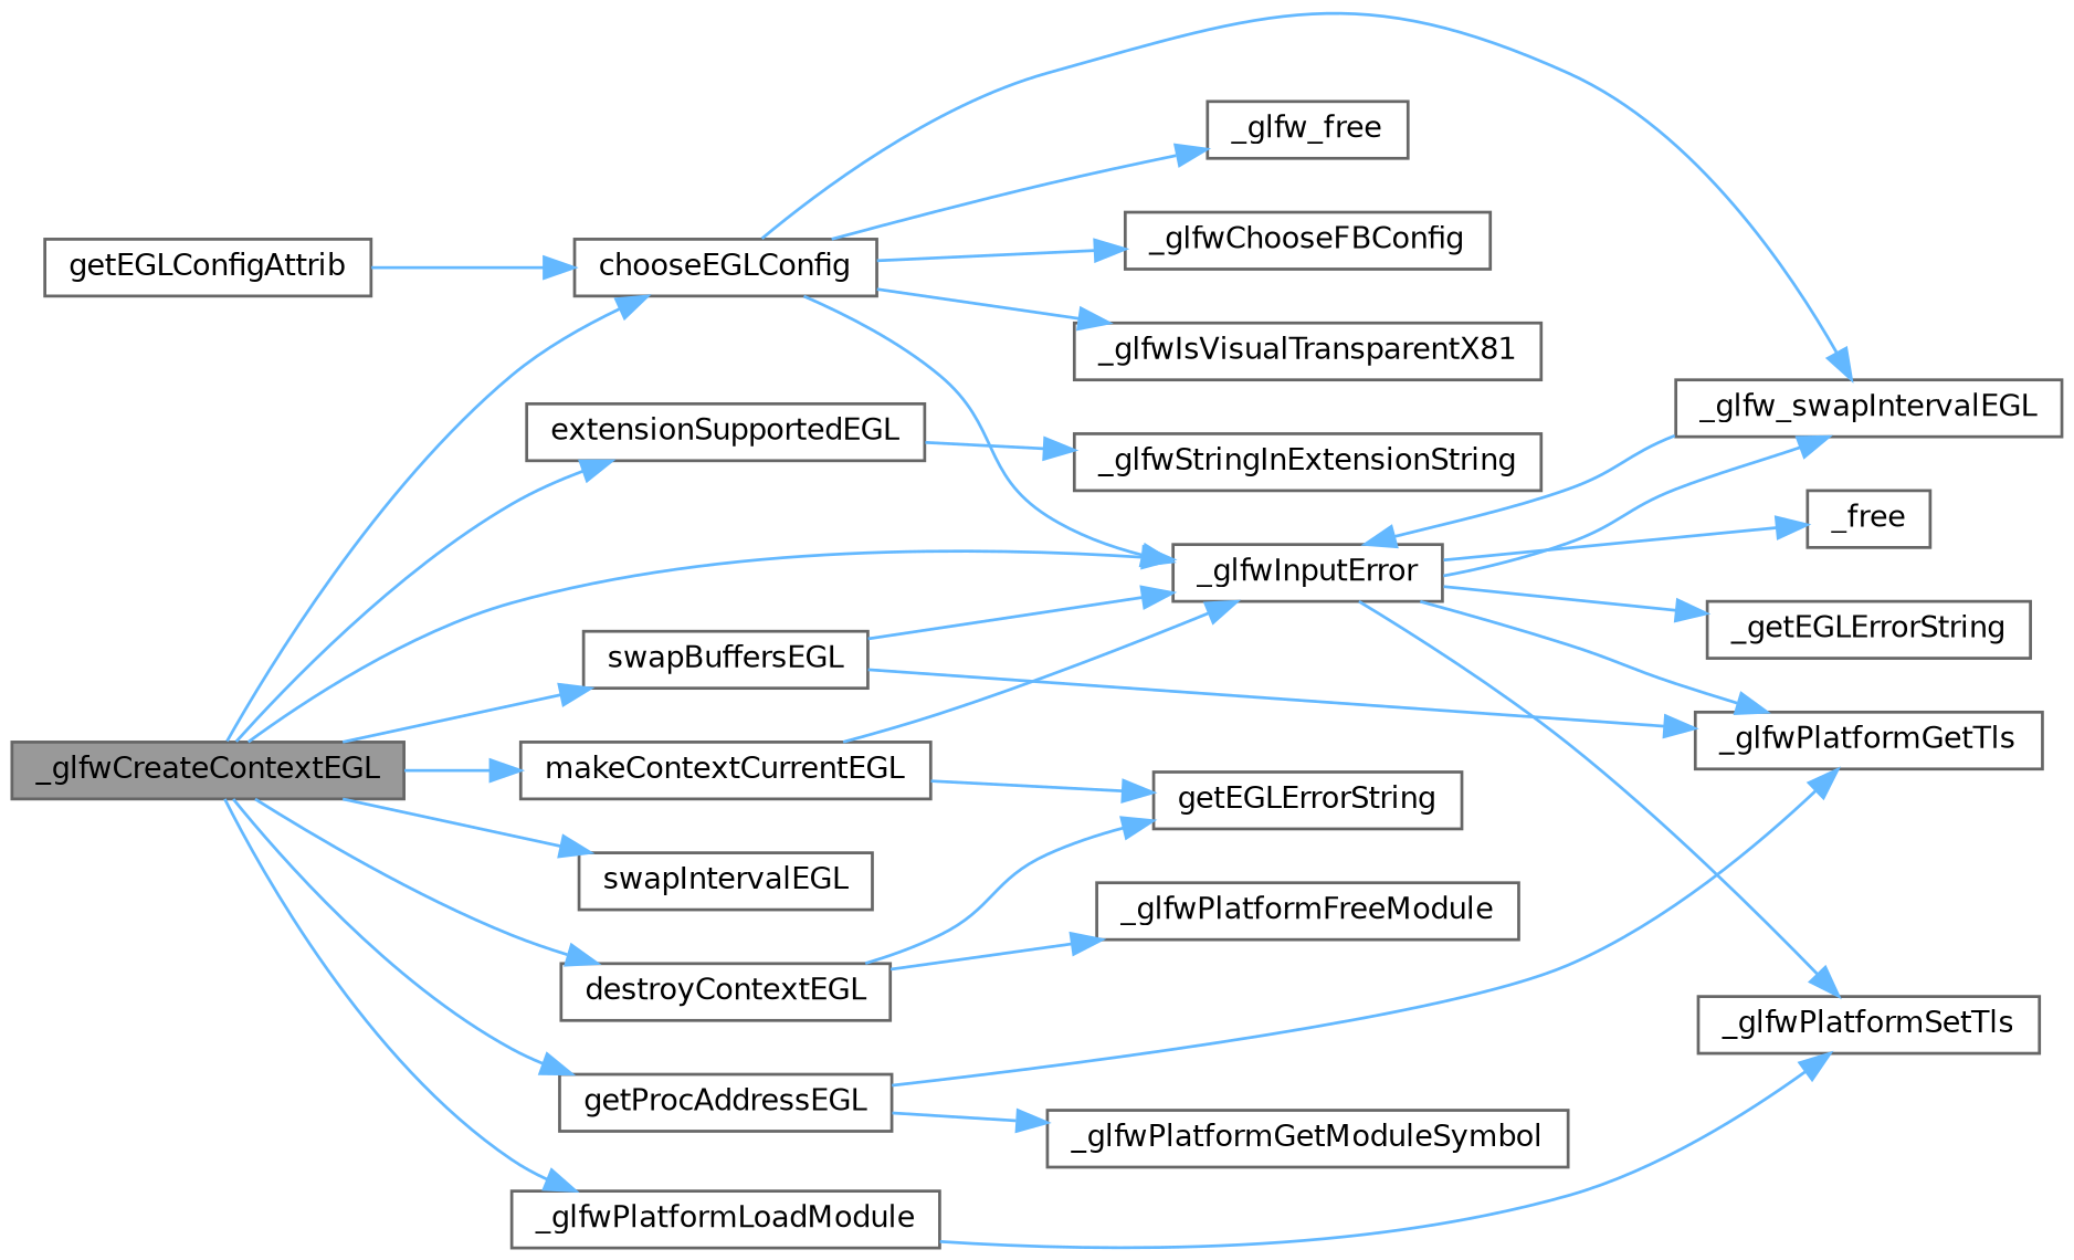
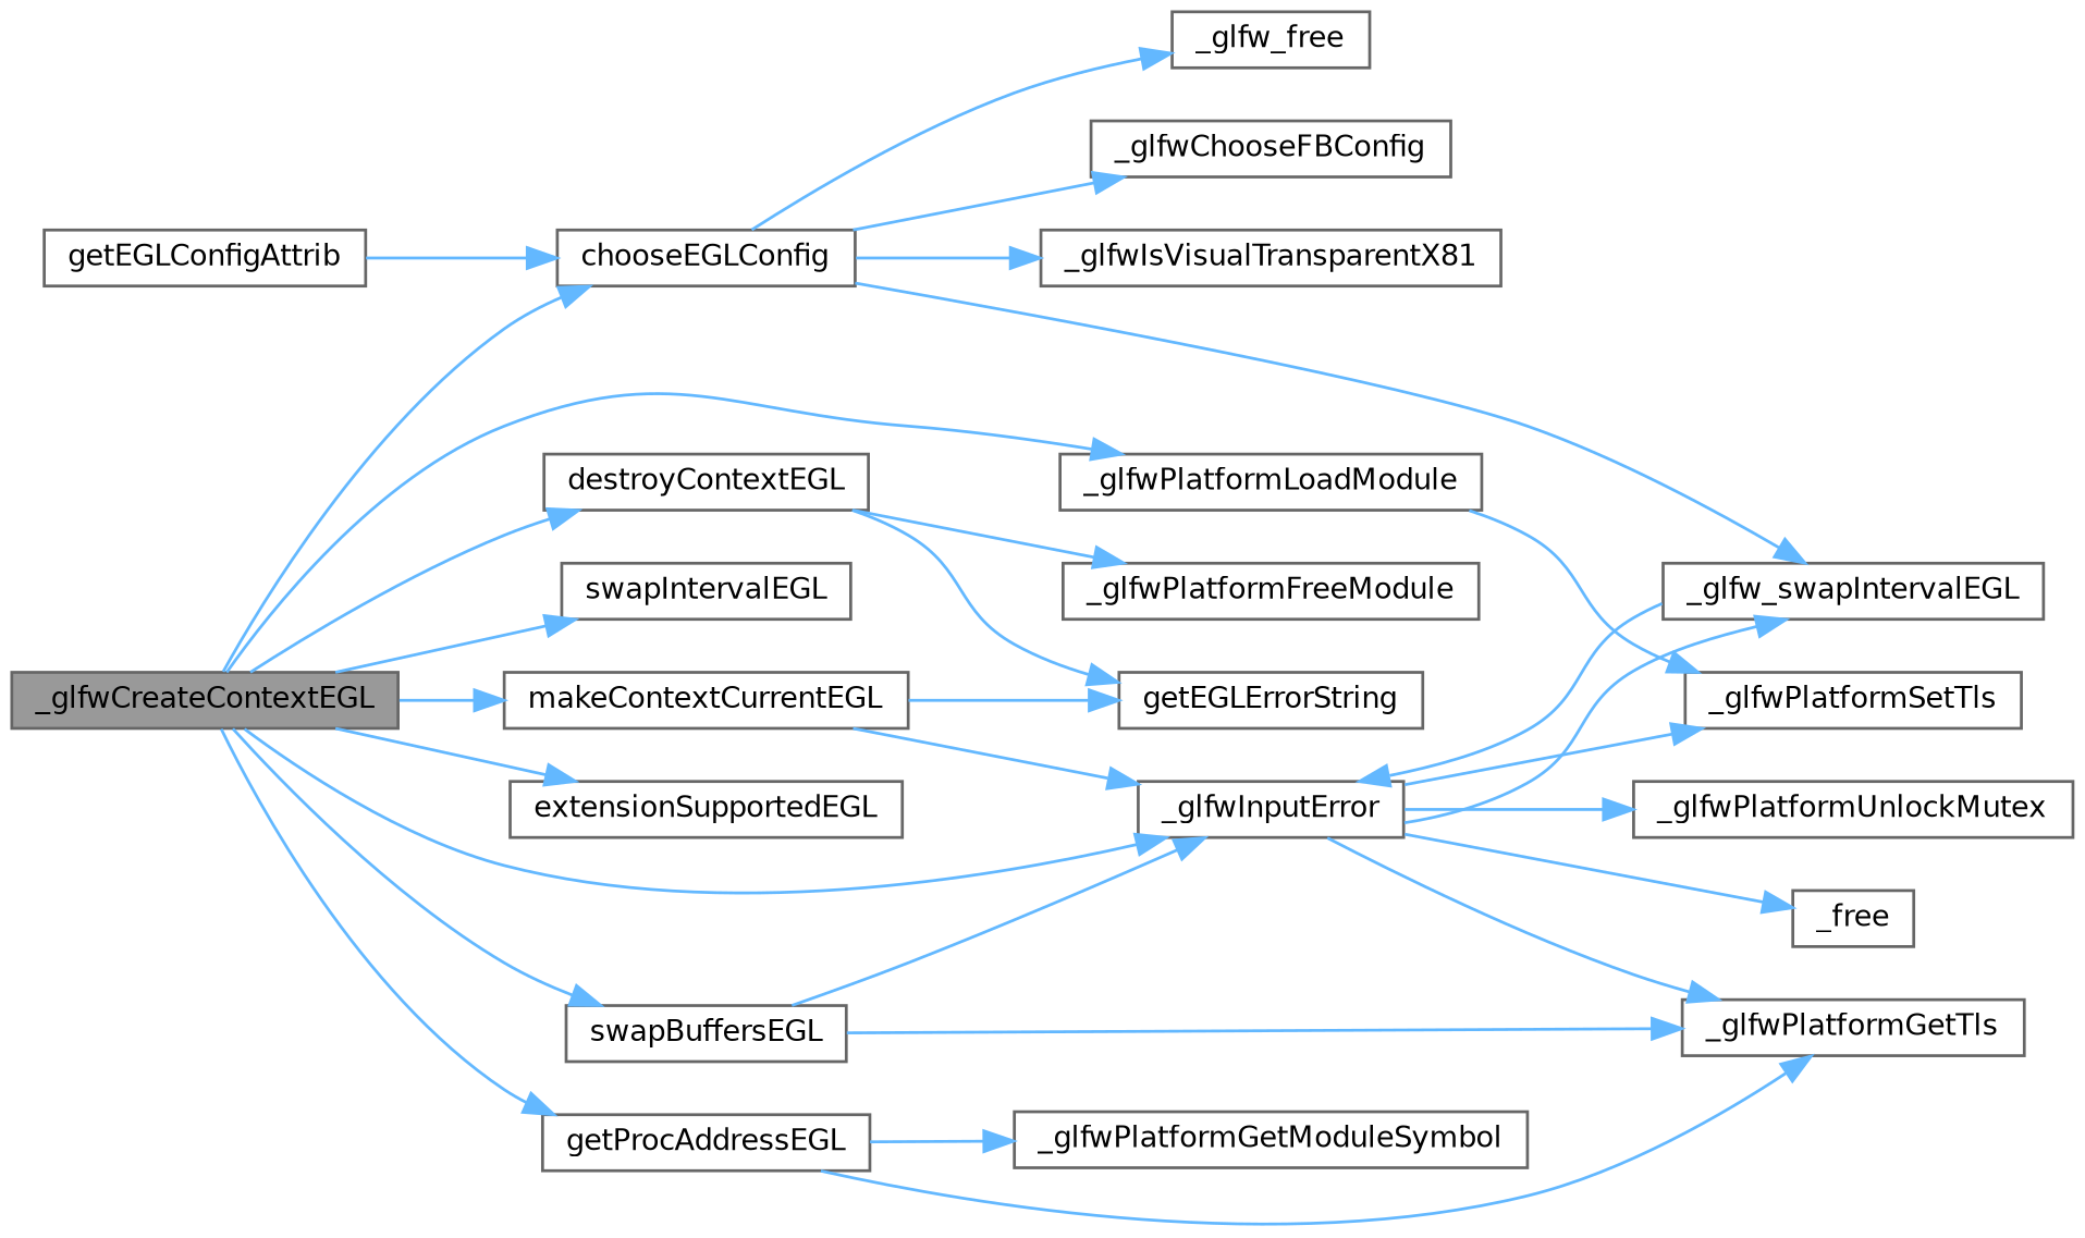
  digraph {
    rankdir=LR
    node [color=grey40 fillcolor=white fontname=Helvetica fontsize=10 shape=box style=filled]
    edge [color=steelblue1 fontname=Helvetica fontsize=10 labelfontname=Helvetica labelfontsize=10 style=solid]
    n1 [color=gray40 fillcolor=grey60 fontcolor=black height=0.2 label=_glfwCreateContextEGL width=0.4]
    n2 [height=0.2 label=_glfwInputError width=0.4]
    n3 [height=0.2 label=_glfwPlatformLoadModule width=0.4]
    n4 [height=0.2 label=chooseEGLConfig width=0.4]
    n5 [height=0.2 label=destroyContextEGL width=0.4]
    n6 [height=0.2 label=extensionSupportedEGL width=0.4]
    n7 [height=0.2 label=getProcAddressEGL width=0.4]
    n8 [height=0.2 label=makeContextCurrentEGL width=0.4]
    n9 [height=0.2 label=swapBuffersEGL width=0.4]
    n10 [height=0.2 label=swapIntervalEGL width=0.4]
    n11 [height=0.2 label=_glfw_swapIntervalEGL width=0.4]
    n12 [height=0.2 label=_glfwPlatformGetTls width=0.4]
    n13 [height=0.2 label=_free width=0.4]
    n14 [height=0.2 label=_glfwPlatformSetTls width=0.4]
-   n15 [height=0.2 label=_getEGLErrorString width=0.4]
+   n15 [height=0.2 label=_glfwPlatformUnlockMutex width=0.4]
    n16 [height=0.2 label=_glfw_free width=0.4]
    n17 [height=0.2 label=_glfwChooseFBConfig width=0.4]
    n18 [height=0.2 label=_glfwIsVisualTransparentX81 width=0.4]
    n19 [height=0.2 label=getEGLErrorString width=0.4]
    n20 [height=0.2 label=_glfwPlatformFreeModule width=0.4]
-   n21 [height=0.2 label=_glfwStringInExtensionString width=0.4]
    n22 [height=0.2 label=_glfwPlatformGetModuleSymbol width=0.4]
    n23 [height=0.2 label=getEGLConfigAttrib width=0.4]
    n1 -> n2
    n1 -> n3
    n1 -> n4
    n1 -> n5
    n1 -> n6
    n1 -> n7
    n1 -> n8
    n1 -> n9
    n1 -> n10
    n2 -> n11
    n2 -> n12
    n2 -> n13
    n2 -> n14
    n2 -> n15
    n3 -> n14
-   n4 -> n2
    n4 -> n11
    n4 -> n16
    n4 -> n17
    n4 -> n18
    n5 -> n19
    n5 -> n20
-   n6 -> n21
    n7 -> n12
    n7 -> n22
    n8 -> n2
    n8 -> n19
    n9 -> n2
    n9 -> n12
    n11 -> n2
    n23 -> n4
  }
